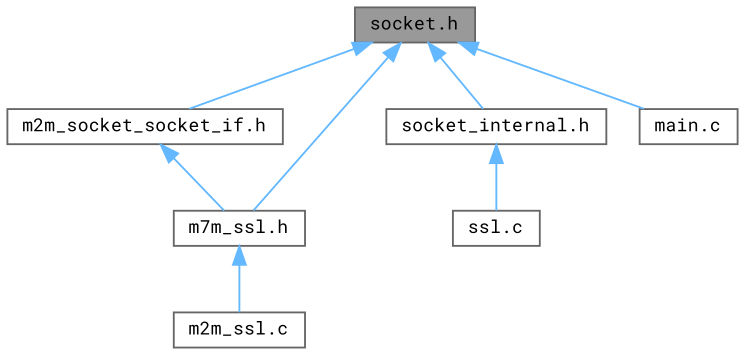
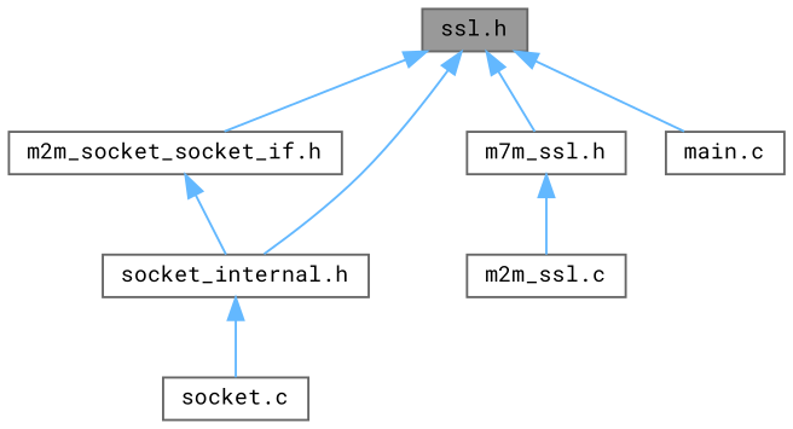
  digraph {
    fontname="Roboto Mono"
    node [color=grey40 fillcolor=white fontname="Roboto Mono" fontsize=10 shape=box style=filled]
    edge [color=steelblue1 dir=back fontname="Roboto Mono" fontsize=10 labelfontname=FreeSans labelfontsize=10 style=solid]
-   n1 [color=gray40 fillcolor=grey60 fontcolor=black height=0.2 label="socket.h" width=0.4]
+   n1 [color=gray40 fillcolor=grey60 fontcolor=black height=0.2 label="ssl.h" width=0.4]
    n2 [height=0.2 label="m2m_socket_socket_if.h" width=0.4]
    n3 [height=0.2 label="socket_internal.h" width=0.4]
    n4 [height=0.2 label="m7m_ssl.h" width=0.4]
    n5 [height=0.2 label="main.c" width=0.4]
-   n6 [height=0.2 label="ssl.c" width=0.4]
+   n6 [height=0.2 label="socket.c" width=0.4]
    n7 [height=0.2 label="m2m_ssl.c" width=0.4]
    n1 -> n2
    n1 -> n3
    n1 -> n4
    n1 -> n5
-   n2 -> n4
+   n2 -> n3
    n3 -> n6
    n4 -> n7
  }
